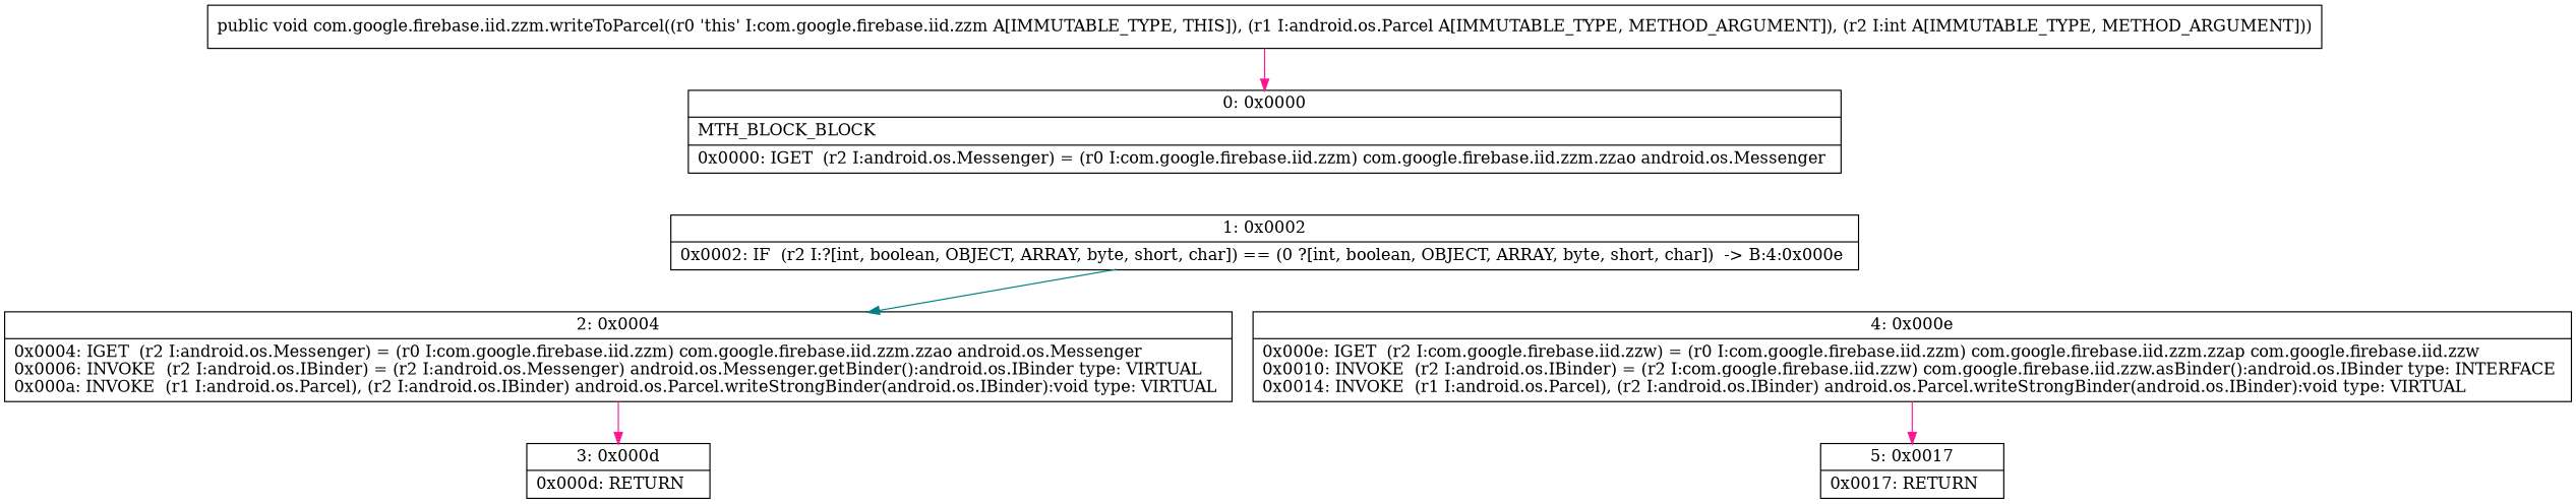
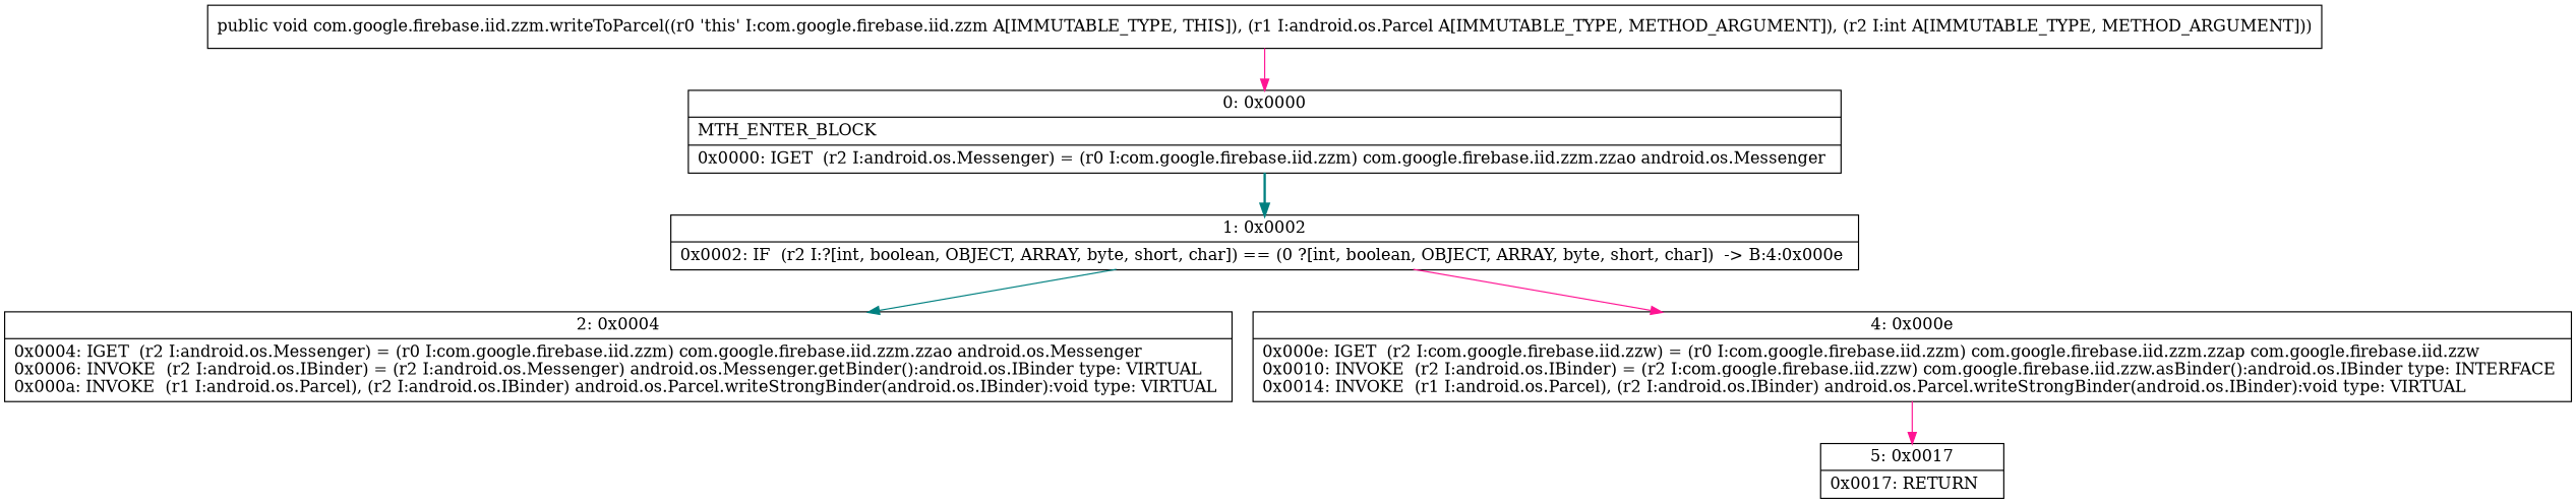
  digraph {
    node [shape=record]
    edge [color=deeppink style=solid]
-   n1 [label="{0\:\ 0x0000|MTH_BLOCK_BLOCK\l|0x0000: IGET  (r2 I:android.os.Messenger) = (r0 I:com.google.firebase.iid.zzm) com.google.firebase.iid.zzm.zzao android.os.Messenger \l}"]
+   n1 [label="{0\:\ 0x0000|MTH_ENTER_BLOCK\l|0x0000: IGET  (r2 I:android.os.Messenger) = (r0 I:com.google.firebase.iid.zzm) com.google.firebase.iid.zzm.zzao android.os.Messenger \l}"]
    n2 [label="{1\:\ 0x0002|0x0002: IF  (r2 I:?[int, boolean, OBJECT, ARRAY, byte, short, char]) == (0 ?[int, boolean, OBJECT, ARRAY, byte, short, char])  \-\> B:4:0x000e \l}"]
    n3 [label="{2\:\ 0x0004|0x0004: IGET  (r2 I:android.os.Messenger) = (r0 I:com.google.firebase.iid.zzm) com.google.firebase.iid.zzm.zzao android.os.Messenger \l0x0006: INVOKE  (r2 I:android.os.IBinder) = (r2 I:android.os.Messenger) android.os.Messenger.getBinder():android.os.IBinder type: VIRTUAL \l0x000a: INVOKE  (r1 I:android.os.Parcel), (r2 I:android.os.IBinder) android.os.Parcel.writeStrongBinder(android.os.IBinder):void type: VIRTUAL \l}"]
    n4 [label="{4\:\ 0x000e|0x000e: IGET  (r2 I:com.google.firebase.iid.zzw) = (r0 I:com.google.firebase.iid.zzm) com.google.firebase.iid.zzm.zzap com.google.firebase.iid.zzw \l0x0010: INVOKE  (r2 I:android.os.IBinder) = (r2 I:com.google.firebase.iid.zzw) com.google.firebase.iid.zzw.asBinder():android.os.IBinder type: INTERFACE \l0x0014: INVOKE  (r1 I:android.os.Parcel), (r2 I:android.os.IBinder) android.os.Parcel.writeStrongBinder(android.os.IBinder):void type: VIRTUAL \l}"]
-   n5 [label="{3\:\ 0x000d|0x000d: RETURN   \l}"]
    n6 [label="{5\:\ 0x0017|0x0017: RETURN   \l}"]
    n7 [label="{public void com.google.firebase.iid.zzm.writeToParcel((r0 'this' I:com.google.firebase.iid.zzm A[IMMUTABLE_TYPE, THIS]), (r1 I:android.os.Parcel A[IMMUTABLE_TYPE, METHOD_ARGUMENT]), (r2 I:int A[IMMUTABLE_TYPE, METHOD_ARGUMENT])) }"]
+   n1 -> n2 [color=teal style=bold]
    n2 -> n3 [color=teal]
-   n3 -> n5
+   n2 -> n4
    n4 -> n6
    n7 -> n1
  }
